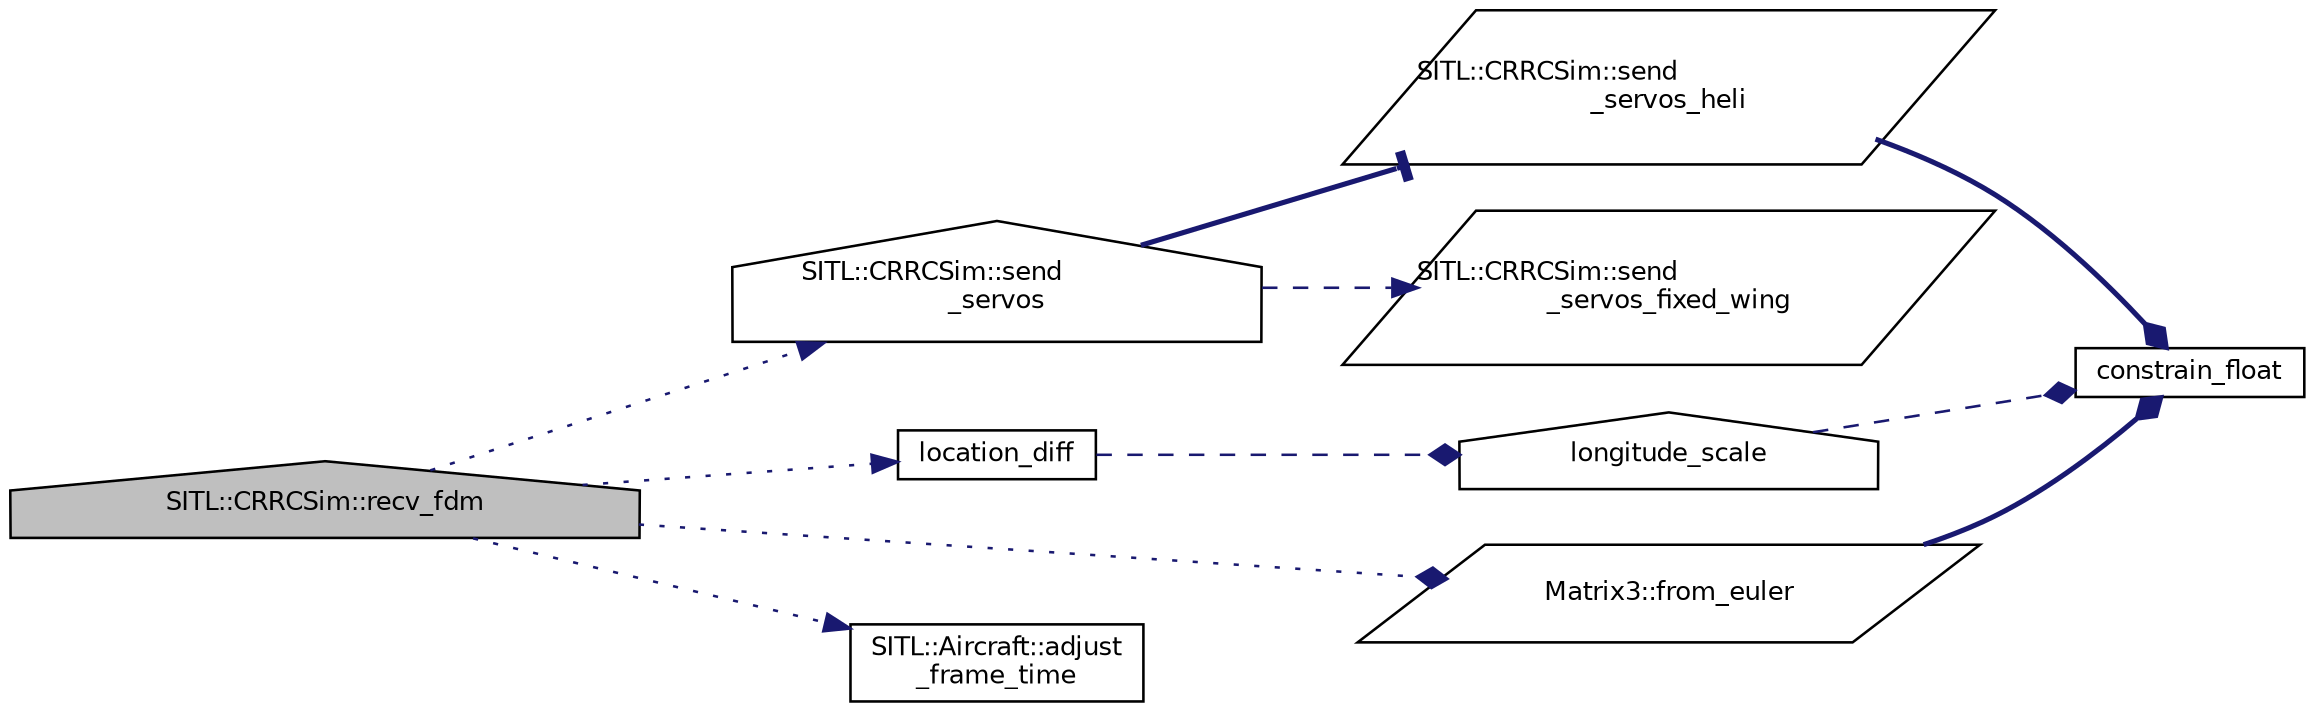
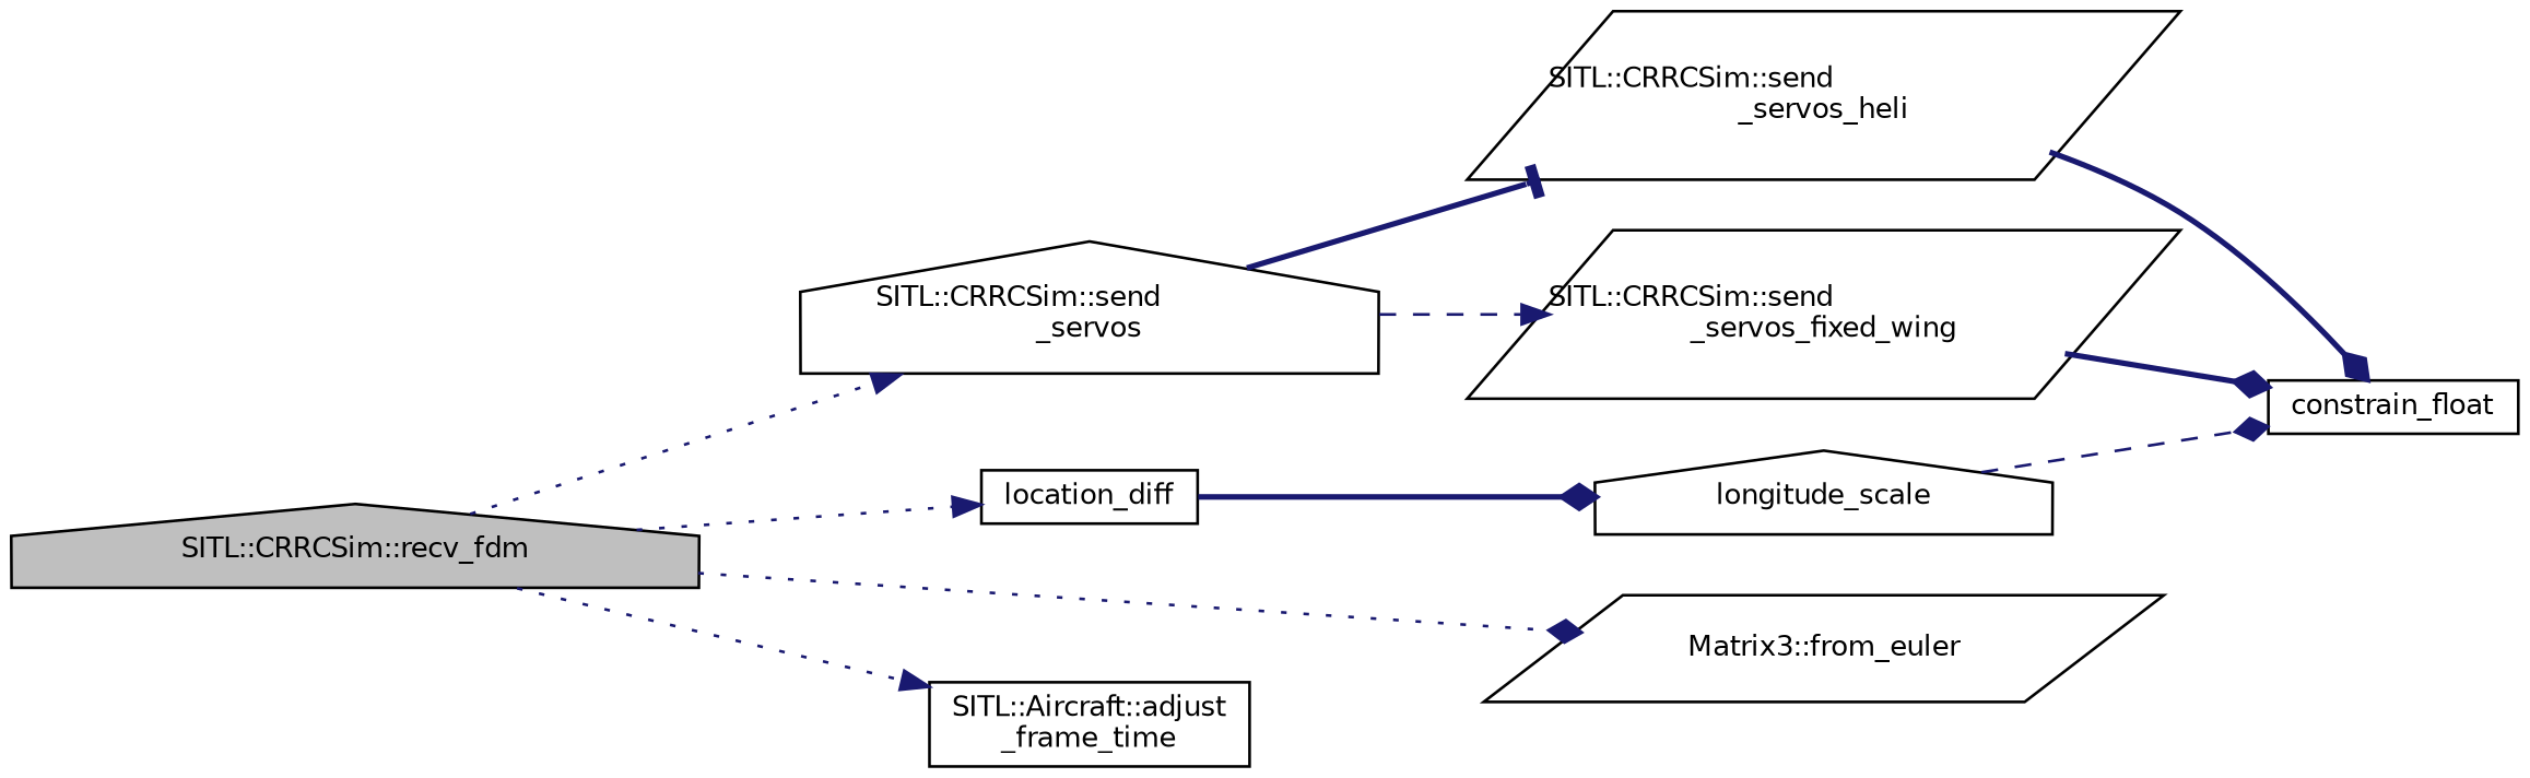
  digraph {
    rankdir=LR
    node [color=black fillcolor=white fontname=Helvetica fontsize=10 shape=house style=filled]
    edge [arrowhead=diamond color=midnightblue fontname=Helvetica fontsize=10 labelfontname=Helvetica labelfontsize=10 style=dotted]
    n1 [fillcolor=grey75 fontcolor=black height=0.2 label="SITL::CRRCSim::recv_fdm" width=0.4]
    n2 [height=0.2 label="SITL::CRRCSim::send\l_servos" width=0.4]
    n3 [height=0.2 label=location_diff shape=box width=0.4]
    n4 [height=0.2 label="Matrix3::from_euler" shape=parallelogram width=0.4]
    n5 [height=0.2 label="SITL::Aircraft::adjust\l_frame_time" shape=box width=0.4]
    n6 [height=0.2 label="SITL::CRRCSim::send\l_servos_heli" shape=parallelogram width=0.4]
    n7 [height=0.2 label="SITL::CRRCSim::send\l_servos_fixed_wing" shape=parallelogram width=0.4]
    n8 [height=0.2 label=longitude_scale width=0.4]
    n9 [height=0.2 label=constrain_float shape=box width=0.4]
    n1 -> n2 [arrowhead=normal]
    n1 -> n3 [arrowhead=normal]
    n1 -> n4
    n1 -> n5 [arrowhead=normal]
    n2 -> n6 [arrowhead=tee style=bold]
    n2 -> n7 [arrowhead=normal style=dashed]
-   n3 -> n8 [style=dashed]
+   n3 -> n8 [style=bold]
    n6 -> n9 [style=bold]
-   n4 -> n9 [style=bold]
+   n7 -> n9 [style=bold]
    n8 -> n9 [style=dashed]
  }
